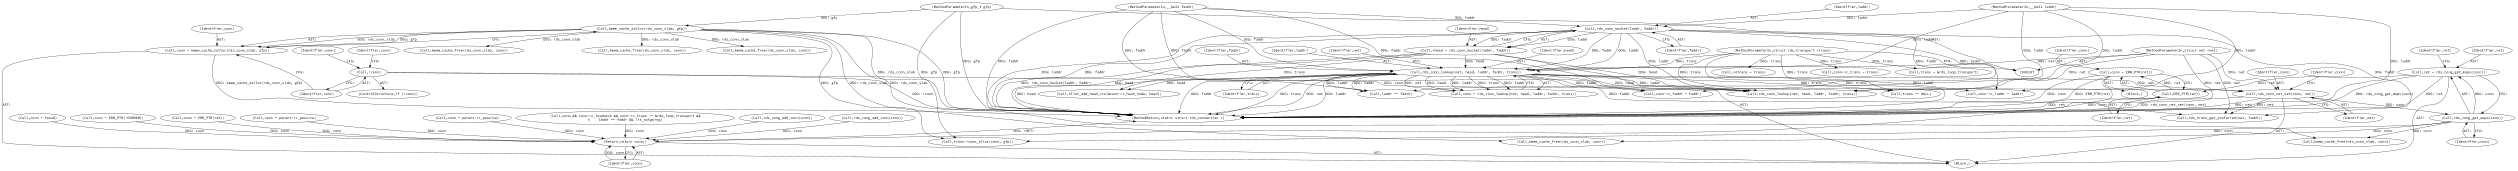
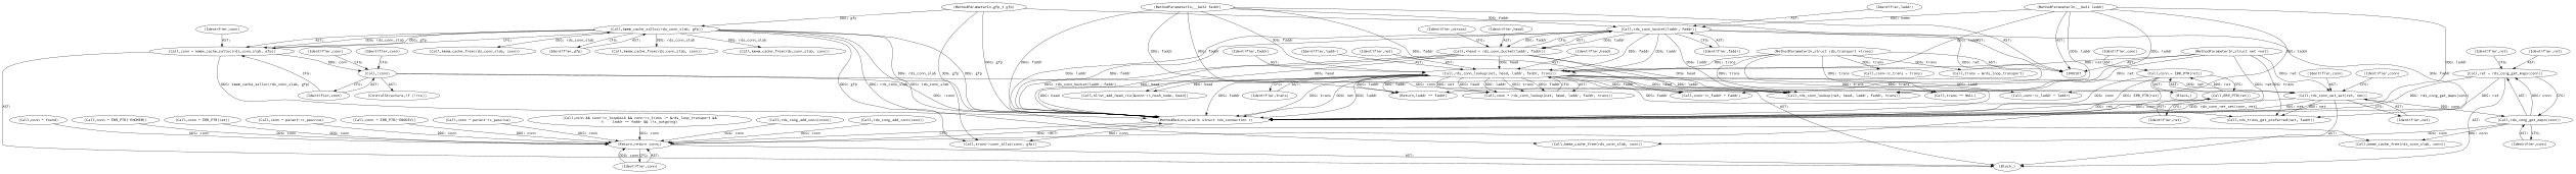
  digraph {
    fontname="Source Code Pro"
    node [fontname="Source Code Pro"]
    edge [fontname="Source Code Pro"]
    n1 [label="(Call,conn = ERR_PTR(ret))"]
    n2 [label="(Call,ERR_PTR(ret))"]
    n3 [label="(Return,return conn;)"]
    n4 [label="(Block,)"]
    n5 [label="(MethodReturn,static struct rds_connection *)"]
    n6 [label="(Identifier,ret)"]
    n7 [label="(Block,)"]
    n8 [label="(Identifier,conn)"]
    n9 [label="(Call,ret = rds_cong_get_maps(conn))"]
    n10 [label="(Call,rds_cong_get_maps(conn))"]
    n11 [label="(Call,trans->conn_alloc(conn, gfp))"]
    n12 [label="(Call,kmem_cache_free(rds_conn_slab, conn))"]
    n13 [label="(Identifier,conn)"]
    n14 [label="(Call,kmem_cache_free(rds_conn_slab, conn))"]
-   n15 [label="(Call,rds_conn_net_set(conn, net))"]
+   n15 [label="(Call,rds_conn_net_set(ret, net))"]
    n16 [label="(Identifier,net)"]
    n17 [label="(Call,rds_trans_get_preferred(net, faddr))"]
    n18 [label="(Call,!conn)"]
    n19 [label="(Identifier,conn)"]
-   n20 [label="(ControlStructure,if (!conn))"]
+   n20 [label="(ControlStructure,if (!rcu))"]
    n21 [label="(Call,conn = kmem_cache_zalloc(rds_conn_slab, gfp))"]
    n22 [label="(Call,kmem_cache_zalloc(rds_conn_slab, gfp))"]
+   n23 [label="(Identifier,gfp)"]
    n24 [label="(Call,kmem_cache_free(rds_conn_slab, conn))"]
    n25 [label="(Call,kmem_cache_free(rds_conn_slab, conn))"]
    n26 [label="(Call,kmem_cache_free(rds_conn_slab, conn))"]
    n27 [label="(MethodParameterIn,gfp_t gfp)"]
    1000107
    n29 [label="(Call,rds_conn_lookup(net, head, laddr, faddr, trans))"]
    n30 [label="(Call,conn->c_faddr = faddr)"]
    n31 [label="(Call,conn->c_laddr = laddr)"]
    n32 [label="(Identifier,trans)"]
    n33 [label="(Call,rds_conn_lookup(net, head, laddr, faddr, trans))"]
    n34 [label="(Call,conn = rds_conn_lookup(net, head, laddr, faddr, trans))"]
    n35 [label="(Call,hlist_add_head_rcu(&conn->c_hash_node, head))"]
    n36 [label="(Call,trans == NULL)"]
-   n37 [label="(Call,laddr == faddr)"]
+   n37 [label="(Return,laddr == faddr)"]
    n38 [label="(MethodParameterIn,struct net *net)"]
    n39 [label="(Call,*head = rds_conn_bucket(laddr, faddr))"]
    n40 [label="(Call,rds_conn_bucket(laddr, faddr))"]
    n41 [label="(Identifier,faddr)"]
    n42 [label="(MethodParameterIn,__be32 laddr)"]
    n43 [label="(MethodParameterIn,__be32 faddr)"]
    n44 [label="(MethodParameterIn,struct rds_transport *trans)"]
    n45 [label="(Call,conn->c_trans = trans)"]
    n46 [label="(Call,trans = &rds_loop_transport)"]
-   n47 [label="(Call,*otrans = trans)"]
    n48 [label="(Call,conn = found)"]
    n49 [label="(Identifier,head)"]
    n50 [label="(Call,conn = ERR_PTR(-ENOMEM))"]
    n51 [label="(Identifier,conn)"]
    n52 [label="(Call,conn = ERR_PTR(ret))"]
    n53 [label="(Identifier,ret)"]
    n54 [label="(Call,conn = parent->c_passive)"]
    n55 [label="(Identifier,ret)"]
    n56 [label="(Identifier,laddr)"]
    n57 [label="(Identifier,conn)"]
    n58 [label="(Identifier,head)"]
+   n59 [label="(Call,conn = ERR_PTR(-ENODEV))"]
    n60 [label="(Call,conn = parent->c_passive)"]
    n61 [label="(Identifier,conn)"]
+   n62 [label="(Identifier,otrans)"]
    n63 [label="(Identifier,conn)"]
    n64 [label="(Identifier,faddr)"]
    n65 [label="(Identifier,conn)"]
    n66 [label="(Call,conn && conn->c_loopback && conn->c_trans != &rds_loop_transport &&\n\t    laddr == faddr && !is_outgoing)"]
    n67 [label="(Identifier,conn)"]
    n68 [label="(Call,rds_cong_add_conn(conn))"]
    n69 [label="(Identifier,net)"]
    n70 [label="(Identifier,laddr)"]
    n71 [label="(Call,rds_cong_add_conn(conn))"]
    n1 -> n2 [label="CFG: "]
    n1 -> n3 [label="DDG: conn"]
    n1 -> n4 [label="AST: "]
    n1 -> n5 [label="DDG: conn"]
    n1 -> n5 [label="DDG: ERR_PTR(ret)"]
    n2 -> n1 [label="AST: "]
    n2 -> n1 [label="DDG: ret"]
    n2 -> n5 [label="DDG: ret"]
    n2 -> n6 [label="CFG: "]
    n3 -> n5 [label="DDG: <RET>"]
    n3 -> n7 [label="AST: "]
    n3 -> n8 [label="CFG: "]
+   n5 -> n3 [label="CFG: "]
    n6 -> n2 [label="AST: "]
    n8 -> n3 [label="AST: "]
    n8 -> n3 [label="DDG: conn"]
-   n9 -> n2 [label="DDG: ret"]
    n9 -> n5 [label="DDG: ret"]
    n9 -> n5 [label="DDG: rds_cong_get_maps(conn)"]
    n9 -> n7 [label="AST: "]
    n9 -> n10 [label="CFG: "]
    n10 -> n9 [label="AST: "]
    n10 -> n9 [label="DDG: conn"]
-   n10 -> n11 [label="DDG: conn"]
+   n5 -> n11 [label="DDG: conn"]
    n10 -> n12 [label="DDG: conn"]
    n10 -> n13 [label="CFG: "]
    n10 -> n14 [label="DDG: conn"]
    n13 -> n10 [label="AST: "]
    n15 -> n5 [label="DDG: rds_conn_net_set(conn, net)"]
    n15 -> n5 [label="DDG: net"]
    n15 -> n7 [label="AST: "]
    n15 -> n10 [label="DDG: conn"]
    n15 -> n16 [label="CFG: "]
    n15 -> n17 [label="DDG: net"]
    n16 -> n15 [label="AST: "]
    n18 -> n5 [label="DDG: !conn"]
    n18 -> n15 [label="DDG: conn"]
    n18 -> n19 [label="CFG: "]
    n18 -> n20 [label="AST: "]
    n19 -> n18 [label="AST: "]
    n19 -> n21 [label="CFG: "]
    n21 -> n5 [label="DDG: kmem_cache_zalloc(rds_conn_slab, gfp)"]
    n21 -> n7 [label="AST: "]
+   n21 -> n18 [label="DDG: conn"]
    n21 -> n22 [label="CFG: "]
    n22 -> n5 [label="DDG: gfp"]
    n22 -> n5 [label="DDG: rds_conn_slab"]
    n22 -> n11 [label="DDG: gfp"]
    n22 -> n12 [label="DDG: rds_conn_slab"]
    n22 -> n14 [label="DDG: rds_conn_slab"]
    n22 -> n21 [label="AST: "]
    n22 -> n21 [label="DDG: rds_conn_slab"]
    n22 -> n21 [label="DDG: gfp"]
+   n22 -> n23 [label="CFG: "]
    n22 -> n24 [label="DDG: rds_conn_slab"]
    n22 -> n25 [label="DDG: rds_conn_slab"]
    n22 -> n26 [label="DDG: rds_conn_slab"]
+   n23 -> n22 [label="AST: "]
    n27 -> n5 [label="DDG: gfp"]
    n27 -> n11 [label="DDG: gfp"]
    n27 -> n22 [label="DDG: gfp"]
    n27 -> 1000107 [label="AST: "]
    n29 -> n5 [label="DDG: trans"]
    n29 -> n5 [label="DDG: laddr"]
    n29 -> n5 [label="DDG: head"]
    n29 -> n5 [label="DDG: faddr"]
    n29 -> n5 [label="DDG: net"]
    n29 -> n15 [label="DDG: net"]
    n29 -> n17 [label="DDG: faddr"]
    n29 -> n30 [label="DDG: faddr"]
    n29 -> n31 [label="DDG: laddr"]
    n29 -> n32 [label="CFG: "]
    n29 -> n33 [label="DDG: head"]
    n29 -> n33 [label="DDG: laddr"]
    n29 -> n34 [label="AST: "]
    n29 -> n34 [label="DDG: net"]
    n29 -> n34 [label="DDG: head"]
    n29 -> n34 [label="DDG: laddr"]
    n29 -> n34 [label="DDG: trans"]
    n29 -> n34 [label="DDG: faddr"]
    n29 -> n35 [label="DDG: head"]
    n29 -> n36 [label="DDG: trans"]
    n29 -> n37 [label="DDG: laddr"]
    n29 -> n37 [label="DDG: faddr"]
    n32 -> n29 [label="AST: "]
    n34 -> n29 [label="CFG: "]
    n38 -> n5 [label="DDG: net"]
    n38 -> n15 [label="DDG: net"]
-   n38 -> n17 [label="DDG: net"]
+   n38 -> n17 [label="DDG: trans"]
    n38 -> 1000107 [label="AST: "]
    n38 -> n29 [label="DDG: net"]
    n38 -> n33 [label="DDG: net"]
    n39 -> n5 [label="DDG: rds_conn_bucket(laddr, faddr)"]
    n39 -> n5 [label="DDG: head"]
    n39 -> n7 [label="AST: "]
    n39 -> n29 [label="DDG: head"]
    n39 -> n33 [label="DDG: head"]
-   n39 -> n35 [label="DDG: trans"]
+   n39 -> n35 [label="DDG: head"]
    n39 -> n40 [label="CFG: "]
    n40 -> n5 [label="DDG: faddr"]
    n40 -> n5 [label="DDG: laddr"]
    n40 -> n17 [label="DDG: faddr"]
    n40 -> n29 [label="DDG: laddr"]
    n40 -> n29 [label="DDG: faddr"]
-   n40 -> n30 [label="DDG: faddr"]
-   n40 -> n31 [label="DDG: laddr"]
+   n40 -> n30 [label="DDG: net"]
    n40 -> n33 [label="DDG: laddr"]
    n40 -> n39 [label="AST: "]
    n40 -> n39 [label="DDG: laddr"]
    n40 -> n39 [label="DDG: faddr"]
    n40 -> n41 [label="CFG: "]
    n41 -> n40 [label="AST: "]
    n42 -> n5 [label="DDG: laddr"]
+   n42 -> 1000107 [label="AST: "]
    n42 -> n29 [label="DDG: laddr"]
    n42 -> n31 [label="DDG: laddr"]
    n42 -> n33 [label="DDG: laddr"]
    n42 -> n37 [label="DDG: laddr"]
-   n42 -> n40 [label="DDG: laddr"]
+   n42 -> n40 [label="DDG: kmem"]
    n43 -> n5 [label="DDG: faddr"]
+   n43 -> 1000107 [label="AST: "]
    n43 -> n29 [label="DDG: faddr"]
    n43 -> n30 [label="DDG: faddr"]
    n43 -> n33 [label="DDG: faddr"]
    n43 -> n37 [label="DDG: faddr"]
    n43 -> n40 [label="DDG: faddr"]
    n44 -> n5 [label="DDG: trans"]
-   n44 -> 1000107 [label="PTR: "]
+   n44 -> 1000107 [label="AST: "]
    n44 -> n29 [label="DDG: trans"]
    n44 -> n33 [label="DDG: trans"]
    n44 -> n36 [label="DDG: trans"]
    n44 -> n45 [label="DDG: trans"]
    n44 -> n46 [label="DDG: trans"]
-   n44 -> n47 [label="DDG: trans"]
    n48 -> n3 [label="DDG: conn"]
    n49 -> n29 [label="AST: "]
    n50 -> n3 [label="DDG: conn"]
    n51 -> n15 [label="AST: "]
    n52 -> n3 [label="DDG: conn"]
    n53 -> n9 [label="AST: "]
    n54 -> n3 [label="DDG: conn"]
    n55 -> n9 [label="CFG: "]
    n56 -> n29 [label="AST: "]
    n57 -> n18 [label="CFG: "]
    n58 -> n39 [label="AST: "]
+   n59 -> n3 [label="DDG: conn"]
    n60 -> n3 [label="DDG: conn"]
    n61 -> n21 [label="AST: "]
+   n62 -> n39 [label="CFG: "]
    n63 -> n18 [label="CFG: "]
    n64 -> n29 [label="AST: "]
    n65 -> n15 [label="CFG: "]
    n66 -> n3 [label="DDG: conn"]
    n67 -> n1 [label="AST: "]
    n68 -> n3 [label="DDG: conn"]
    n69 -> n29 [label="AST: "]
    n70 -> n40 [label="AST: "]
    n71 -> n3 [label="DDG: conn"]
  }
